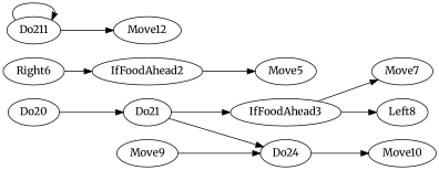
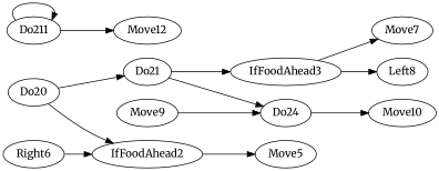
  digraph {
    fontname=Merriweather
    rankdir=LR
    node [fontname=Merriweather]
    edge [fontname=Merriweather]
    Do20
    Do21
    IfFoodAhead2
    IfFoodAhead3
    Do24
    Move5
    Move7
    Left8
    Move10
    Right6
    Move9
    Do211
    Move12
    Do20 -> Do21
+   Do20 -> IfFoodAhead2
    Do21 -> IfFoodAhead3
    Do21 -> Do24
    IfFoodAhead2 -> Move5
    IfFoodAhead3 -> Move7
    IfFoodAhead3 -> Left8
    Do24 -> Move10
    Right6 -> IfFoodAhead2
    Move9 -> Do24
    Do211 -> Do211
    Do211 -> Move12
  }
